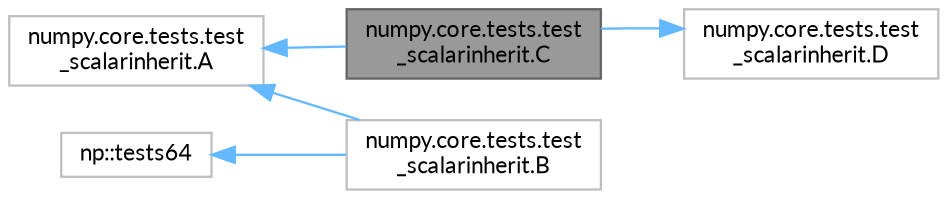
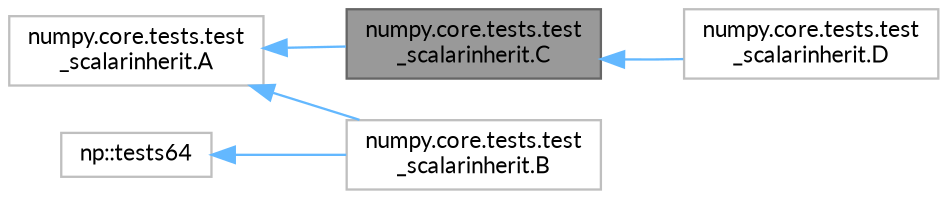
  digraph {
    fontname=Lato
    rankdir=LR
    node [color=grey75 fillcolor=white fontname=Lato fontsize=10 shape=box style=filled]
    edge [color=steelblue1 dir=back fontname=Lato fontsize=10 labelfontname=Helvetica labelfontsize=10 style=solid]
    n1 [color=gray40 fillcolor=grey60 fontcolor=black height=0.2 label="numpy.core.tests.test\l_scalarinherit.C" width=0.4]
    n2 [height=0.2 label="numpy.core.tests.test\l_scalarinherit.D" width=0.4]
    n3 [height=0.2 label="numpy.core.tests.test\l_scalarinherit.B" width=0.4]
    n4 [height=0.2 label="numpy.core.tests.test\l_scalarinherit.A" width=0.4]
    n5 [height=0.2 label="np::tests64" width=0.4]
-   n2 -> n1
+   n1 -> n2
    n4 -> n1
    n4 -> n3
    n5 -> n3
  }
